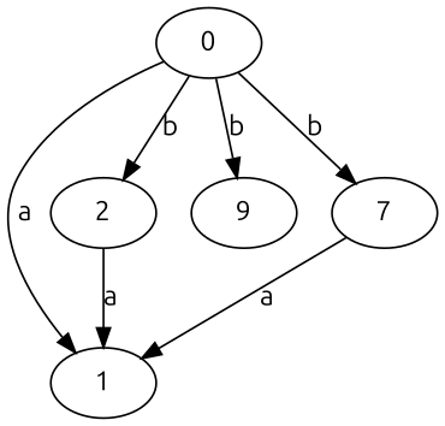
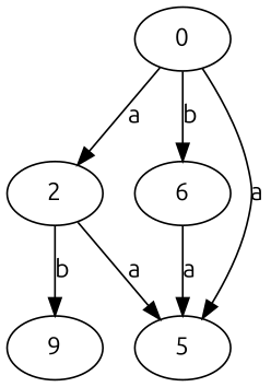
  strict digraph {
    fontname=Ubuntu
    node [fontname=Ubuntu]
    edge [fontname=Ubuntu]
    0
-   1
+   1 [label=5]
    2
    n4 [label=9]
-   6 [label=7]
+   6
    0 -> 1 [label=a]
-   0 -> 2 [label=b]
-   0 -> n4 [label=b]
+   0 -> 2 [label=a]
+   2 -> n4 [label=b]
    0 -> 6 [label=b]
    2 -> 1 [label=a]
    6 -> 1 [label=a]
  }
